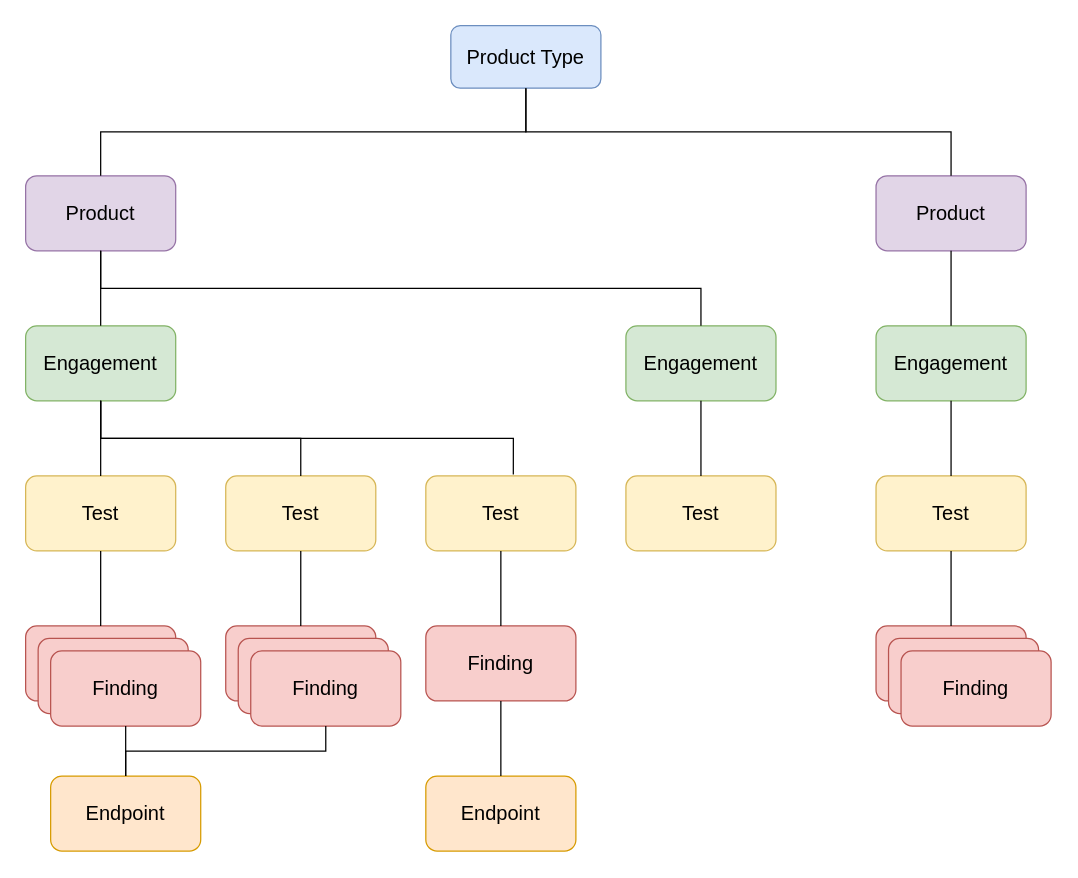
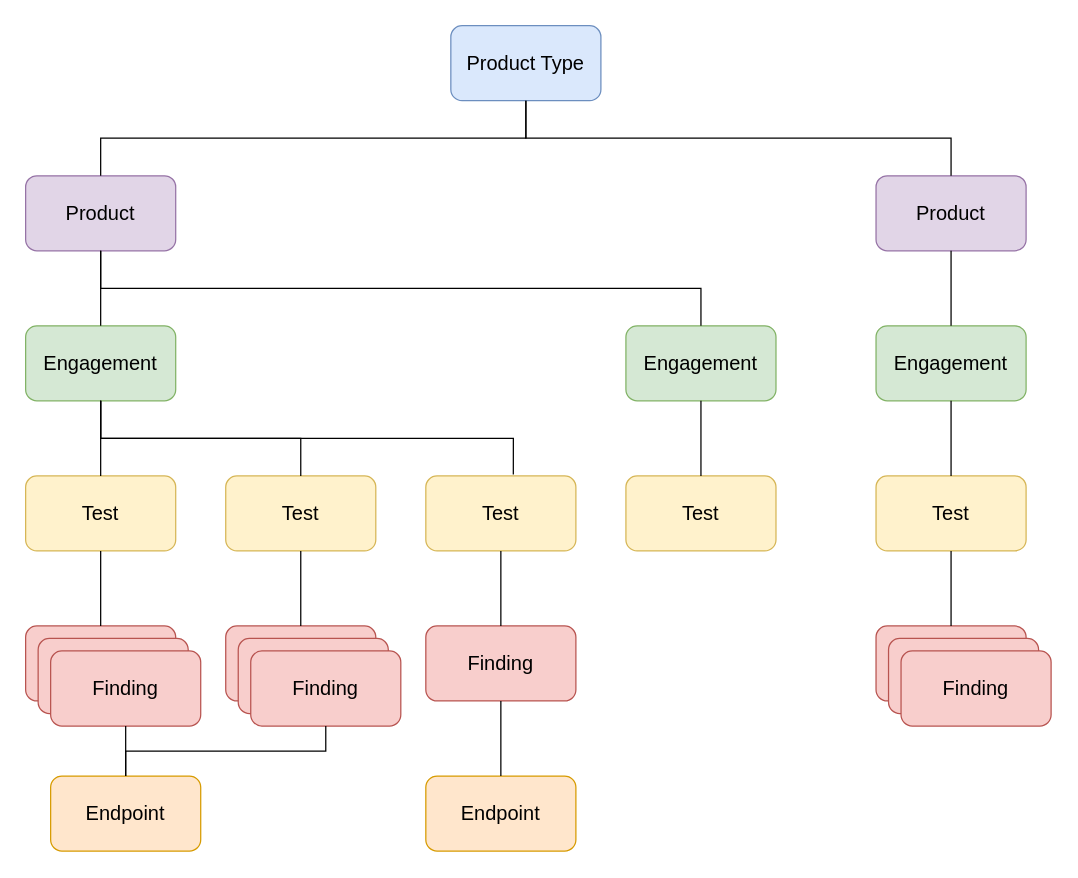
  <mxCell id="0" />
  <mxCell id="1" parent="0" />
- <mxCell id="2" value="&lt;font data-font-src=&quot;https://fonts.googleapis.com/css?family=Open+Sans&quot; style=&quot;font-size: 16px;&quot;&gt;Product Type&lt;/font&gt;" style="rounded=1;whiteSpace=wrap;html=1;fontSize=16;fontFamily=Helvetica;fontStyle=0;fillColor=#dae8fc;strokeColor=#6c8ebf;" vertex="1" parent="1"><mxGeometry x="360" y="20" width="120" height="50" as="geometry" /></mxCell>
+ <mxCell id="2" value="&lt;font data-font-src=&quot;https://fonts.googleapis.com/css?family=Open+Sans&quot; style=&quot;font-size: 16px;&quot;&gt;Product Type&lt;/font&gt;" style="rounded=1;whiteSpace=wrap;html=1;fontSize=16;fontFamily=Helvetica;fontStyle=0;fillColor=#dae8fc;strokeColor=#6c8ebf;" vertex="1" parent="1"><mxGeometry x="360" y="20" width="120" height="60" as="geometry" /></mxCell>
  <mxCell id="3" value="&lt;font data-font-src=&quot;https://fonts.googleapis.com/css?family=Open+Sans&quot; style=&quot;font-size: 16px;&quot;&gt;Product&lt;/font&gt;" style="rounded=1;whiteSpace=wrap;html=1;fontSize=16;fontFamily=Helvetica;fontStyle=0;fillColor=#e1d5e7;strokeColor=#9673a6;" vertex="1" parent="1"><mxGeometry x="20" y="140" width="120" height="60" as="geometry" /></mxCell>
  <mxCell id="4" value="&lt;font data-font-src=&quot;https://fonts.googleapis.com/css?family=Open+Sans&quot; style=&quot;font-size: 16px;&quot;&gt;Product&lt;/font&gt;" style="rounded=1;whiteSpace=wrap;html=1;fontSize=16;fontFamily=Helvetica;fontStyle=0;fillColor=#e1d5e7;strokeColor=#9673a6;" vertex="1" parent="1"><mxGeometry x="700" y="140" width="120" height="60" as="geometry" /></mxCell>
  <mxCell id="5" value="&lt;font data-font-src=&quot;https://fonts.googleapis.com/css?family=Open+Sans&quot; style=&quot;font-size: 16px&quot;&gt;Engagement&lt;/font&gt;" style="rounded=1;whiteSpace=wrap;html=1;fontSize=16;fontFamily=Helvetica;fontStyle=0;fillColor=#d5e8d4;strokeColor=#82b366;" vertex="1" parent="1"><mxGeometry x="20" y="260" width="120" height="60" as="geometry" /></mxCell>
  <mxCell id="6" value="&lt;font data-font-src=&quot;https://fonts.googleapis.com/css?family=Open+Sans&quot; style=&quot;font-size: 16px&quot;&gt;Engagement&lt;/font&gt;" style="rounded=1;whiteSpace=wrap;html=1;fontSize=16;fontFamily=Helvetica;fontStyle=0;fillColor=#d5e8d4;strokeColor=#82b366;" vertex="1" parent="1"><mxGeometry x="700" y="260" width="120" height="60" as="geometry" /></mxCell>
  <mxCell id="7" value="&lt;font data-font-src=&quot;https://fonts.googleapis.com/css?family=Open+Sans&quot; style=&quot;font-size: 16px&quot;&gt;Engagement&lt;/font&gt;" style="rounded=1;whiteSpace=wrap;html=1;fontSize=16;fontFamily=Helvetica;fontStyle=0;fillColor=#d5e8d4;strokeColor=#82b366;" vertex="1" parent="1"><mxGeometry x="500" y="260" width="120" height="60" as="geometry" /></mxCell>
  <mxCell id="8" value="&lt;font data-font-src=&quot;https://fonts.googleapis.com/css?family=Open+Sans&quot; style=&quot;font-size: 16px&quot;&gt;Test&lt;/font&gt;" style="rounded=1;whiteSpace=wrap;html=1;fontSize=16;fontFamily=Helvetica;fontStyle=0;fillColor=#fff2cc;strokeColor=#d6b656;" vertex="1" parent="1"><mxGeometry x="20" y="380" width="120" height="60" as="geometry" /></mxCell>
  <mxCell id="9" value="&lt;font data-font-src=&quot;https://fonts.googleapis.com/css?family=Open+Sans&quot; style=&quot;font-size: 16px&quot;&gt;Test&lt;/font&gt;" style="rounded=1;whiteSpace=wrap;html=1;fontSize=16;fontFamily=Helvetica;fontStyle=0;fillColor=#fff2cc;strokeColor=#d6b656;" vertex="1" parent="1"><mxGeometry x="180" y="380" width="120" height="60" as="geometry" /></mxCell>
  <mxCell id="10" value="&lt;font data-font-src=&quot;https://fonts.googleapis.com/css?family=Open+Sans&quot; style=&quot;font-size: 16px&quot;&gt;Test&lt;/font&gt;" style="rounded=1;whiteSpace=wrap;html=1;fontSize=16;fontFamily=Helvetica;fontStyle=0;fillColor=#fff2cc;strokeColor=#d6b656;" vertex="1" parent="1"><mxGeometry x="340" y="380" width="120" height="60" as="geometry" /></mxCell>
  <mxCell id="11" value="&lt;font data-font-src=&quot;https://fonts.googleapis.com/css?family=Open+Sans&quot; style=&quot;font-size: 16px&quot;&gt;Test&lt;/font&gt;" style="rounded=1;whiteSpace=wrap;html=1;fontSize=16;fontFamily=Helvetica;fontStyle=0;fillColor=#fff2cc;strokeColor=#d6b656;" vertex="1" parent="1"><mxGeometry x="500" y="380" width="120" height="60" as="geometry" /></mxCell>
  <mxCell id="12" value="&lt;font data-font-src=&quot;https://fonts.googleapis.com/css?family=Open+Sans&quot; style=&quot;font-size: 16px&quot;&gt;Test&lt;/font&gt;" style="rounded=1;whiteSpace=wrap;html=1;fontSize=16;fontFamily=Helvetica;fontStyle=0;fillColor=#fff2cc;strokeColor=#d6b656;" vertex="1" parent="1"><mxGeometry x="700" y="380" width="120" height="60" as="geometry" /></mxCell>
  <mxCell id="13" value="&lt;font data-font-src=&quot;https://fonts.googleapis.com/css?family=Open+Sans&quot; style=&quot;font-size: 16px&quot;&gt;Finding&lt;/font&gt;" style="rounded=1;whiteSpace=wrap;html=1;fontSize=16;fontFamily=Helvetica;fontStyle=0;fillColor=#f8cecc;strokeColor=#b85450;" vertex="1" parent="1"><mxGeometry x="340" y="500" width="120" height="60" as="geometry" /></mxCell>
  <mxCell id="14" value="" style="group;fontFamily=Helvetica;" vertex="1" connectable="0" parent="1"><mxGeometry x="20" y="500" width="140" height="80" as="geometry" /></mxCell>
  <mxCell id="15" value="&lt;font data-font-src=&quot;https://fonts.googleapis.com/css?family=Open+Sans&quot; style=&quot;font-size: 16px&quot;&gt;Finding&lt;/font&gt;" style="rounded=1;whiteSpace=wrap;html=1;fontSize=16;fontFamily=Helvetica;fontStyle=0;fillColor=#f8cecc;strokeColor=#b85450;" vertex="1" parent="14"><mxGeometry width="120" height="60" as="geometry" /></mxCell>
  <mxCell id="16" value="&lt;font data-font-src=&quot;https://fonts.googleapis.com/css?family=Open+Sans&quot; style=&quot;font-size: 16px&quot;&gt;Finding&lt;/font&gt;" style="rounded=1;whiteSpace=wrap;html=1;fontSize=16;fontFamily=Helvetica;fontStyle=0;fillColor=#f8cecc;strokeColor=#b85450;" vertex="1" parent="14"><mxGeometry x="10" y="10" width="120" height="60" as="geometry" /></mxCell>
  <mxCell id="17" value="&lt;font data-font-src=&quot;https://fonts.googleapis.com/css?family=Open+Sans&quot; style=&quot;font-size: 16px&quot;&gt;Finding&lt;/font&gt;" style="rounded=1;whiteSpace=wrap;html=1;fontSize=16;fontFamily=Helvetica;fontStyle=0;fillColor=#f8cecc;strokeColor=#b85450;" vertex="1" parent="14"><mxGeometry x="20" y="20" width="120" height="60" as="geometry" /></mxCell>
  <mxCell id="18" value="" style="group;fontFamily=Helvetica;" vertex="1" connectable="0" parent="1"><mxGeometry x="180" y="500" width="140" height="80" as="geometry" /></mxCell>
  <mxCell id="19" value="&lt;font data-font-src=&quot;https://fonts.googleapis.com/css?family=Open+Sans&quot; style=&quot;font-size: 16px&quot;&gt;Finding&lt;/font&gt;" style="rounded=1;whiteSpace=wrap;html=1;fontSize=16;fontFamily=Helvetica;fontStyle=0;fillColor=#f8cecc;strokeColor=#b85450;" vertex="1" parent="18"><mxGeometry width="120" height="60" as="geometry" /></mxCell>
  <mxCell id="20" value="&lt;font data-font-src=&quot;https://fonts.googleapis.com/css?family=Open+Sans&quot; style=&quot;font-size: 16px&quot;&gt;Finding&lt;/font&gt;" style="rounded=1;whiteSpace=wrap;html=1;fontSize=16;fontFamily=Helvetica;fontStyle=0;fillColor=#f8cecc;strokeColor=#b85450;" vertex="1" parent="18"><mxGeometry x="10" y="10" width="120" height="60" as="geometry" /></mxCell>
  <mxCell id="21" value="&lt;font data-font-src=&quot;https://fonts.googleapis.com/css?family=Open+Sans&quot; style=&quot;font-size: 16px&quot;&gt;Finding&lt;/font&gt;" style="rounded=1;whiteSpace=wrap;html=1;fontSize=16;fontFamily=Helvetica;fontStyle=0;fillColor=#f8cecc;strokeColor=#b85450;" vertex="1" parent="18"><mxGeometry x="20" y="20" width="120" height="60" as="geometry" /></mxCell>
  <mxCell id="22" value="" style="group;fontFamily=Helvetica;" vertex="1" connectable="0" parent="1"><mxGeometry x="700" y="500" width="140" height="80" as="geometry" /></mxCell>
  <mxCell id="23" value="&lt;font data-font-src=&quot;https://fonts.googleapis.com/css?family=Open+Sans&quot; style=&quot;font-size: 16px&quot;&gt;Finding&lt;/font&gt;" style="rounded=1;whiteSpace=wrap;html=1;fontSize=16;fontFamily=Helvetica;fontStyle=0;fillColor=#f8cecc;strokeColor=#b85450;" vertex="1" parent="22"><mxGeometry width="120" height="60" as="geometry" /></mxCell>
  <mxCell id="24" value="&lt;font data-font-src=&quot;https://fonts.googleapis.com/css?family=Open+Sans&quot; style=&quot;font-size: 16px&quot;&gt;Finding&lt;/font&gt;" style="rounded=1;whiteSpace=wrap;html=1;fontSize=16;fontFamily=Helvetica;fontStyle=0;fillColor=#f8cecc;strokeColor=#b85450;" vertex="1" parent="22"><mxGeometry x="10" y="10" width="120" height="60" as="geometry" /></mxCell>
  <mxCell id="25" value="&lt;font data-font-src=&quot;https://fonts.googleapis.com/css?family=Open+Sans&quot; style=&quot;font-size: 16px&quot;&gt;Finding&lt;/font&gt;" style="rounded=1;whiteSpace=wrap;html=1;fontSize=16;fontFamily=Helvetica;fontStyle=0;fillColor=#f8cecc;strokeColor=#b85450;" vertex="1" parent="22"><mxGeometry x="20" y="20" width="120" height="60" as="geometry" /></mxCell>
  <mxCell id="26" value="" style="endArrow=none;html=1;fontFamily=Helvetica;fontSize=16;exitX=0.5;exitY=1;exitDx=0;exitDy=0;entryX=0.5;entryY=0;entryDx=0;entryDy=0;rounded=0;edgeStyle=orthogonalEdgeStyle;" edge="1" parent="1" source="2" target="3"><mxGeometry width="50" height="50" relative="1" as="geometry"><mxPoint x="540" y="330" as="sourcePoint" /><mxPoint x="590" y="280" as="targetPoint" /></mxGeometry></mxCell>
  <mxCell id="27" value="" style="endArrow=none;html=1;fontFamily=Helvetica;fontSize=16;exitX=0.5;exitY=1;exitDx=0;exitDy=0;entryX=0.5;entryY=0;entryDx=0;entryDy=0;rounded=0;edgeStyle=orthogonalEdgeStyle;" edge="1" parent="1" source="2" target="4"><mxGeometry width="50" height="50" relative="1" as="geometry"><mxPoint x="430" y="90" as="sourcePoint" /><mxPoint x="90" y="150" as="targetPoint" /></mxGeometry></mxCell>
  <mxCell id="28" value="" style="endArrow=none;html=1;fontFamily=Helvetica;fontSize=16;entryX=0.5;entryY=1;entryDx=0;entryDy=0;rounded=0;edgeStyle=orthogonalEdgeStyle;" edge="1" parent="1" source="5" target="3"><mxGeometry width="50" height="50" relative="1" as="geometry"><mxPoint x="430" y="90" as="sourcePoint" /><mxPoint x="90" y="150" as="targetPoint" /></mxGeometry></mxCell>
  <mxCell id="29" value="" style="endArrow=none;html=1;fontFamily=Helvetica;fontSize=16;entryX=0.5;entryY=1;entryDx=0;entryDy=0;rounded=0;edgeStyle=orthogonalEdgeStyle;exitX=0.5;exitY=0;exitDx=0;exitDy=0;" edge="1" parent="1" source="6" target="4"><mxGeometry width="50" height="50" relative="1" as="geometry"><mxPoint x="90" y="270" as="sourcePoint" /><mxPoint x="90" y="210" as="targetPoint" /></mxGeometry></mxCell>
  <mxCell id="30" value="" style="endArrow=none;html=1;fontFamily=Helvetica;fontSize=16;entryX=0.5;entryY=1;entryDx=0;entryDy=0;rounded=0;edgeStyle=orthogonalEdgeStyle;exitX=0.5;exitY=0;exitDx=0;exitDy=0;" edge="1" parent="1" source="7" target="3"><mxGeometry width="50" height="50" relative="1" as="geometry"><mxPoint x="100" y="280" as="sourcePoint" /><mxPoint x="100" y="220" as="targetPoint" /></mxGeometry></mxCell>
  <mxCell id="31" value="" style="endArrow=none;html=1;fontFamily=Helvetica;fontSize=16;entryX=0.5;entryY=1;entryDx=0;entryDy=0;rounded=0;edgeStyle=orthogonalEdgeStyle;exitX=0.5;exitY=0;exitDx=0;exitDy=0;" edge="1" parent="1" source="8" target="5"><mxGeometry width="50" height="50" relative="1" as="geometry"><mxPoint x="110" y="290" as="sourcePoint" /><mxPoint x="110" y="230" as="targetPoint" /></mxGeometry></mxCell>
  <mxCell id="32" value="" style="endArrow=none;html=1;fontFamily=Helvetica;fontSize=16;entryX=0.5;entryY=1;entryDx=0;entryDy=0;rounded=0;edgeStyle=orthogonalEdgeStyle;exitX=0.5;exitY=0;exitDx=0;exitDy=0;" edge="1" parent="1" source="9" target="5"><mxGeometry width="50" height="50" relative="1" as="geometry"><mxPoint x="120" y="300" as="sourcePoint" /><mxPoint x="120" y="240" as="targetPoint" /></mxGeometry></mxCell>
  <mxCell id="33" value="" style="endArrow=none;html=1;fontFamily=Helvetica;fontSize=16;entryX=0.5;entryY=1;entryDx=0;entryDy=0;rounded=0;edgeStyle=orthogonalEdgeStyle;exitX=0.583;exitY=-0.017;exitDx=0;exitDy=0;exitPerimeter=0;" edge="1" parent="1" source="10" target="5"><mxGeometry width="50" height="50" relative="1" as="geometry"><mxPoint x="130" y="310" as="sourcePoint" /><mxPoint x="130" y="250" as="targetPoint" /></mxGeometry></mxCell>
  <mxCell id="34" value="" style="endArrow=none;html=1;fontFamily=Helvetica;fontSize=16;rounded=0;edgeStyle=orthogonalEdgeStyle;exitX=0.5;exitY=0;exitDx=0;exitDy=0;entryX=0.5;entryY=1;entryDx=0;entryDy=0;" edge="1" parent="1" source="11" target="7"><mxGeometry width="50" height="50" relative="1" as="geometry"><mxPoint x="140" y="320" as="sourcePoint" /><mxPoint x="560" y="310" as="targetPoint" /></mxGeometry></mxCell>
  <mxCell id="35" value="" style="endArrow=none;html=1;fontFamily=Helvetica;fontSize=16;entryX=0.5;entryY=1;entryDx=0;entryDy=0;rounded=0;edgeStyle=orthogonalEdgeStyle;exitX=0.5;exitY=0;exitDx=0;exitDy=0;" edge="1" parent="1" source="12" target="6"><mxGeometry width="50" height="50" relative="1" as="geometry"><mxPoint x="150" y="330" as="sourcePoint" /><mxPoint x="150" y="270" as="targetPoint" /></mxGeometry></mxCell>
  <mxCell id="36" value="" style="endArrow=none;html=1;fontFamily=Helvetica;fontSize=16;entryX=0.5;entryY=1;entryDx=0;entryDy=0;rounded=0;edgeStyle=orthogonalEdgeStyle;exitX=0.5;exitY=0;exitDx=0;exitDy=0;" edge="1" parent="1" source="13" target="10"><mxGeometry width="50" height="50" relative="1" as="geometry"><mxPoint x="160" y="340" as="sourcePoint" /><mxPoint x="160" y="280" as="targetPoint" /></mxGeometry></mxCell>
  <mxCell id="37" value="" style="endArrow=none;html=1;fontFamily=Helvetica;fontSize=16;rounded=0;edgeStyle=orthogonalEdgeStyle;exitX=0.5;exitY=0;exitDx=0;exitDy=0;entryX=0.5;entryY=1;entryDx=0;entryDy=0;" edge="1" parent="1" source="23" target="12"><mxGeometry width="50" height="50" relative="1" as="geometry"><mxPoint x="170" y="350" as="sourcePoint" /><mxPoint x="760" y="440" as="targetPoint" /></mxGeometry></mxCell>
  <mxCell id="38" value="" style="endArrow=none;html=1;fontFamily=Helvetica;fontSize=16;entryX=0.5;entryY=1;entryDx=0;entryDy=0;rounded=0;edgeStyle=orthogonalEdgeStyle;exitX=0.5;exitY=0;exitDx=0;exitDy=0;" edge="1" parent="1" source="19" target="9"><mxGeometry width="50" height="50" relative="1" as="geometry"><mxPoint x="180" y="360" as="sourcePoint" /><mxPoint x="180" y="300" as="targetPoint" /></mxGeometry></mxCell>
  <mxCell id="39" value="" style="endArrow=none;html=1;fontFamily=Helvetica;fontSize=16;entryX=0.5;entryY=1;entryDx=0;entryDy=0;rounded=0;edgeStyle=orthogonalEdgeStyle;exitX=0.5;exitY=0;exitDx=0;exitDy=0;" edge="1" parent="1" source="15" target="8"><mxGeometry width="50" height="50" relative="1" as="geometry"><mxPoint x="190" y="370" as="sourcePoint" /><mxPoint x="190" y="310" as="targetPoint" /></mxGeometry></mxCell>
  <mxCell id="40" value="&lt;font data-font-src=&quot;https://fonts.googleapis.com/css?family=Open+Sans&quot; style=&quot;font-size: 16px&quot;&gt;Endpoint&lt;/font&gt;" style="rounded=1;whiteSpace=wrap;html=1;fontSize=16;fontFamily=Helvetica;fontStyle=0;fillColor=#ffe6cc;strokeColor=#d79b00;" vertex="1" parent="1"><mxGeometry x="40" y="620" width="120" height="60" as="geometry" /></mxCell>
  <mxCell id="41" value="&lt;font data-font-src=&quot;https://fonts.googleapis.com/css?family=Open+Sans&quot; style=&quot;font-size: 16px&quot;&gt;Endpoint&lt;/font&gt;" style="rounded=1;whiteSpace=wrap;html=1;fontSize=16;fontFamily=Helvetica;fontStyle=0;fillColor=#ffe6cc;strokeColor=#d79b00;" vertex="1" parent="1"><mxGeometry x="340" y="620" width="120" height="60" as="geometry" /></mxCell>
  <mxCell id="42" value="" style="endArrow=none;html=1;fontFamily=Helvetica;fontSize=16;entryX=0.5;entryY=1;entryDx=0;entryDy=0;rounded=0;edgeStyle=orthogonalEdgeStyle;exitX=0.5;exitY=0;exitDx=0;exitDy=0;" edge="1" parent="1" source="41" target="13"><mxGeometry width="50" height="50" relative="1" as="geometry"><mxPoint x="410" y="510" as="sourcePoint" /><mxPoint x="410" y="450" as="targetPoint" /></mxGeometry></mxCell>
  <mxCell id="43" value="" style="endArrow=none;html=1;fontFamily=Helvetica;fontSize=16;entryX=0.5;entryY=1;entryDx=0;entryDy=0;rounded=0;edgeStyle=orthogonalEdgeStyle;exitX=0.5;exitY=0;exitDx=0;exitDy=0;" edge="1" parent="1" source="40" target="17"><mxGeometry width="50" height="50" relative="1" as="geometry"><mxPoint x="420" y="520" as="sourcePoint" /><mxPoint x="420" y="460" as="targetPoint" /></mxGeometry></mxCell>
  <mxCell id="44" value="" style="endArrow=none;html=1;fontFamily=Helvetica;fontSize=16;rounded=0;edgeStyle=orthogonalEdgeStyle;exitX=0.5;exitY=0;exitDx=0;exitDy=0;" edge="1" parent="1" source="40" target="21"><mxGeometry width="50" height="50" relative="1" as="geometry"><mxPoint x="430" y="530" as="sourcePoint" /><mxPoint x="430" y="470" as="targetPoint" /></mxGeometry></mxCell>
